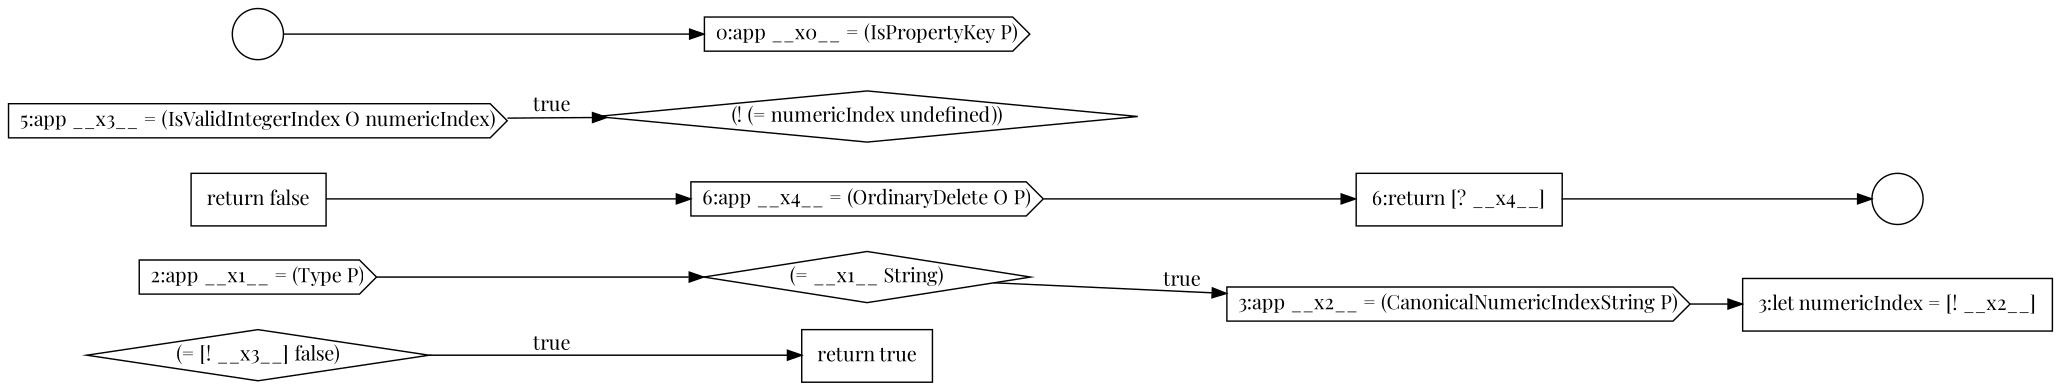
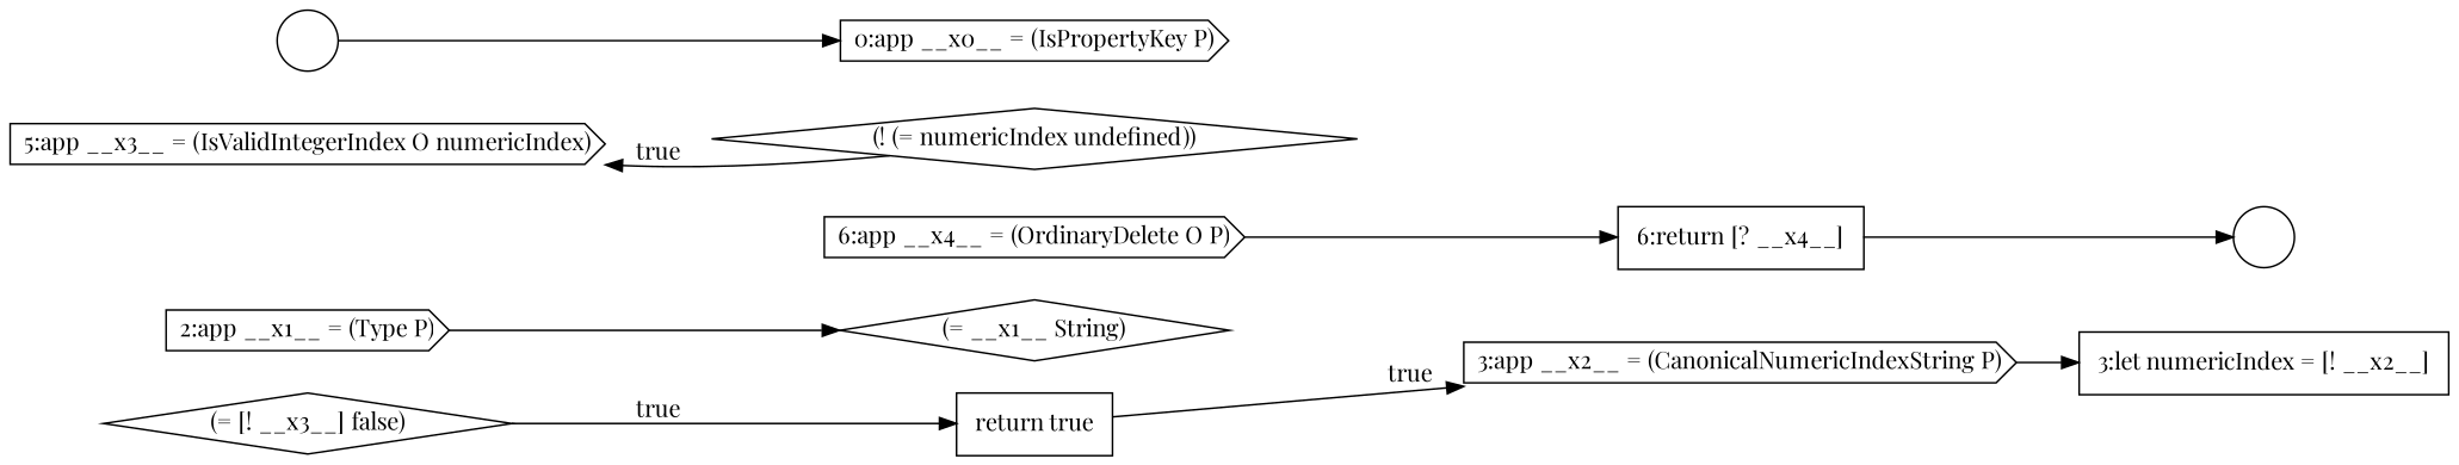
  digraph {
    fontname="Playfair Display"
    rankdir=LR
    node [color=black fillcolor=white fontname="Playfair Display" shape=cds style=filled]
    edge [color=black fontname="Playfair Display"]
    n1 [label=<<font color="black">2:app __x1__ = (Type P)</font>>]
    n2 [label=<<font color="black">(= __x1__ String)</font>> shape=diamond]
    n3 [label=<<font color="black">3:app __x2__ = (CanonicalNumericIndexString P)</font>>]
    n4 [label=<<font color="black">     <table border="0" cellborder="1" cellspacing="0" cellpadding="10">       <tr><td align="left">6:return [? __x4__]</td></tr>     </table>   </font>> margin=0 shape=none]
    n5 [label=" " shape=circle]
    n6 [label=<<font color="black">     <table border="0" cellborder="1" cellspacing="0" cellpadding="10">       <tr><td align="left">3:let numericIndex = [! __x2__]</td></tr>     </table>   </font>> margin=0 shape=none]
    n7 [label=<<font color="black">5:app __x3__ = (IsValidIntegerIndex O numericIndex)</font>>]
    n8 [label=<<font color="black">(= [! __x3__] false)</font>> shape=diamond]
    n9 [label=<<font color="black">     <table border="0" cellborder="1" cellspacing="0" cellpadding="10">       <tr><td align="left">return true</td></tr>     </table>   </font>> margin=0 shape=none]
    n10 [label=<<font color="black">0:app __x0__ = (IsPropertyKey P)</font>>]
-   n11 [label=<<font color="black">     <table border="0" cellborder="1" cellspacing="0" cellpadding="10">       <tr><td align="left">return false</td></tr>     </table>   </font>> margin=0 shape=none]
    n12 [label=<<font color="black">6:app __x4__ = (OrdinaryDelete O P)</font>>]
    n13 [label=<<font color="black">(! (= numericIndex undefined))</font>> shape=diamond]
    n14 [label=" " shape=circle]
    n1 -> n2
-   n2 -> n3 [label=<<font color="black">true</font>>]
+   n9 -> n3 [label=<<font color="black">true</font>>]
    n3 -> n6
    n4 -> n5
    n8 -> n9 [label=<<font color="black">true</font>>]
-   n11 -> n12
    n12 -> n4
-   n7 -> n13 [label=<<font color="black">true</font>>]
+   n13 -> n7 [label=<<font color="black">true</font>>]
    n14 -> n10
  }
